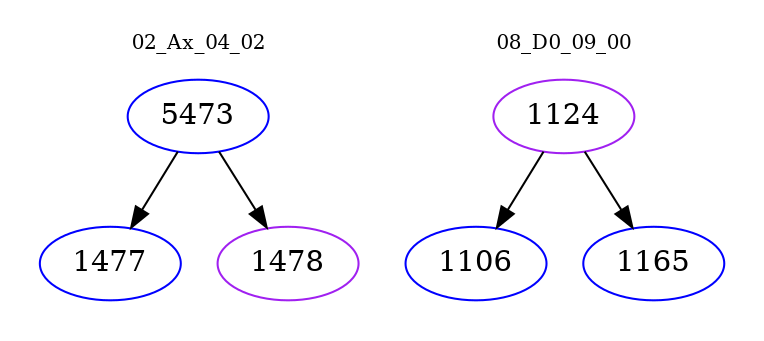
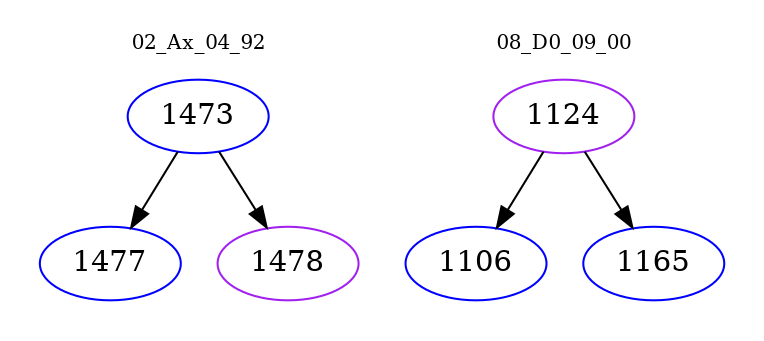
  digraph {
    node [color=blue]
    edge [color=black]
-   n1 [label=5473]
+   n1 [label=1473]
    n2 [label=1477]
    n3 [color=purple label=1478]
    n4 [color=purple label=1124]
    n5 [label=1106]
    n6 [label=1165]
    subgraph cluster_1 {
      color=white
      fontsize=10
-     label="02_Ax_04_02"
+     label="02_Ax_04_92"
      n1
      n2
      n3
    }
    subgraph cluster_2 {
      color=white
      fontsize=10
      label="08_D0_09_00"
      n4
      n5
      n6
    }
    n1 -> n2
    n1 -> n3
    n4 -> n5
    n4 -> n6
  }
